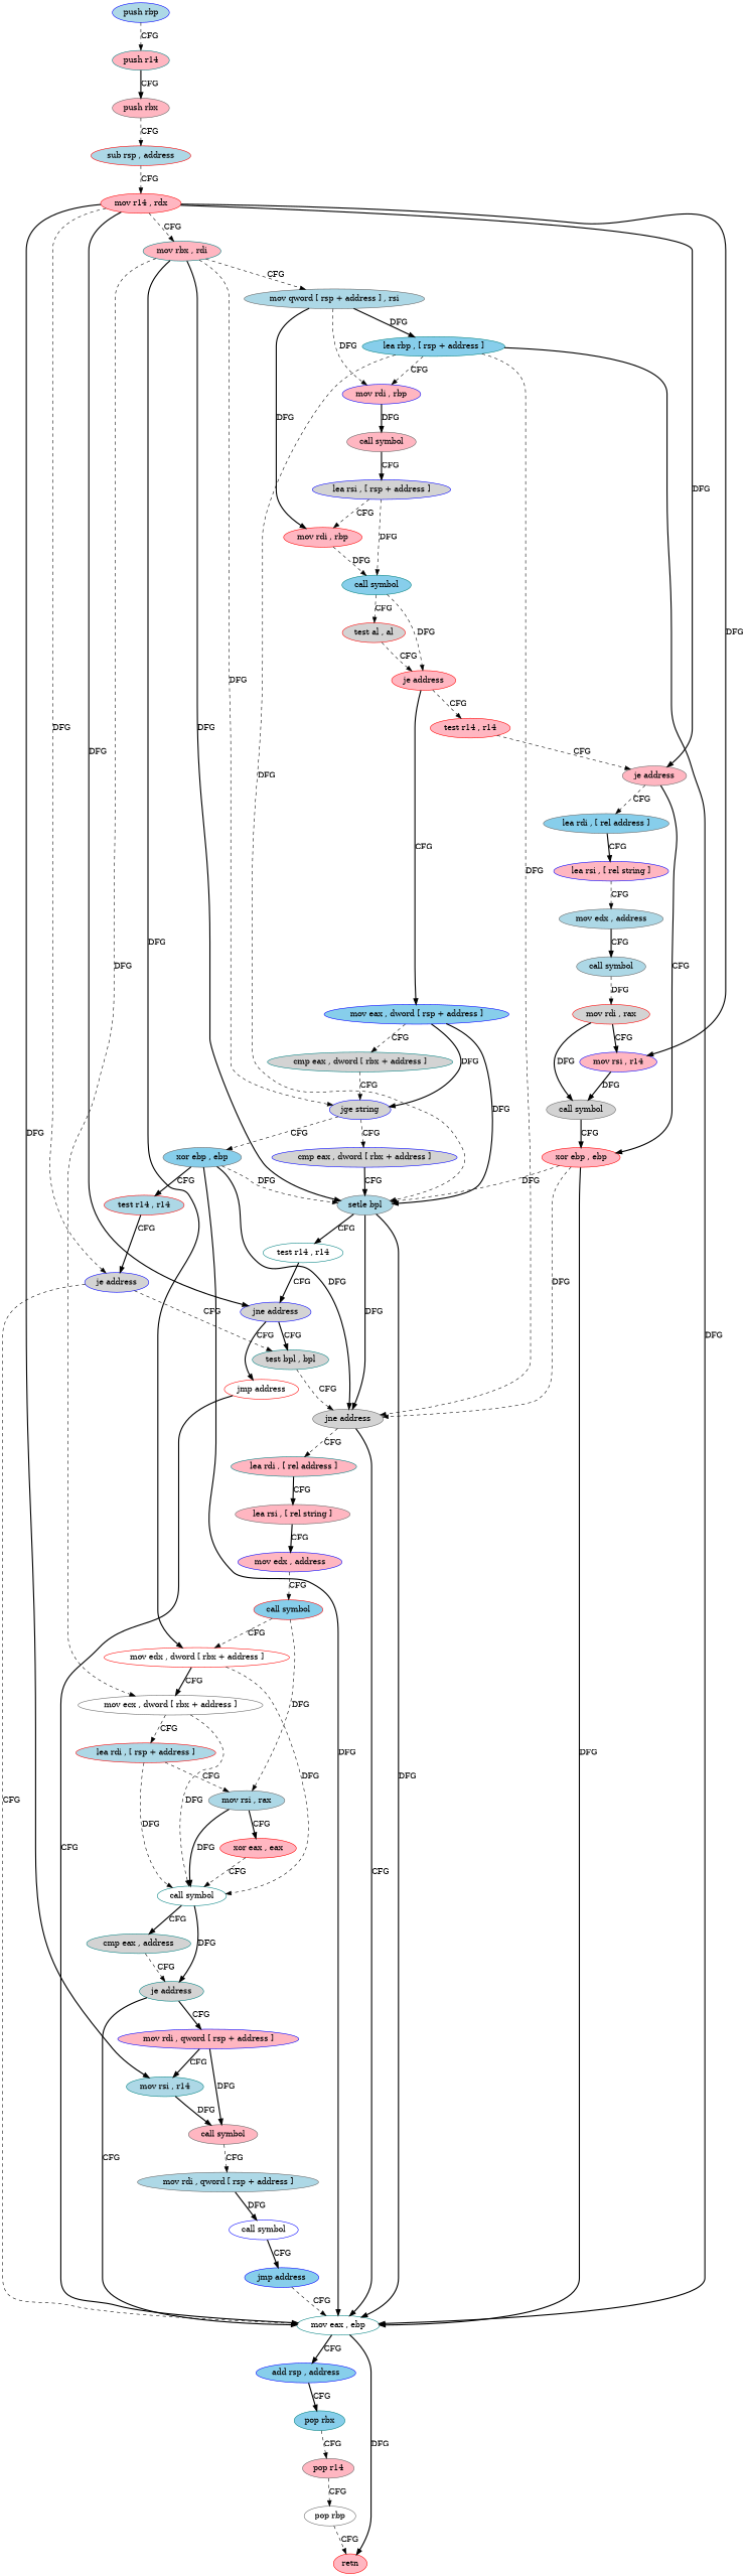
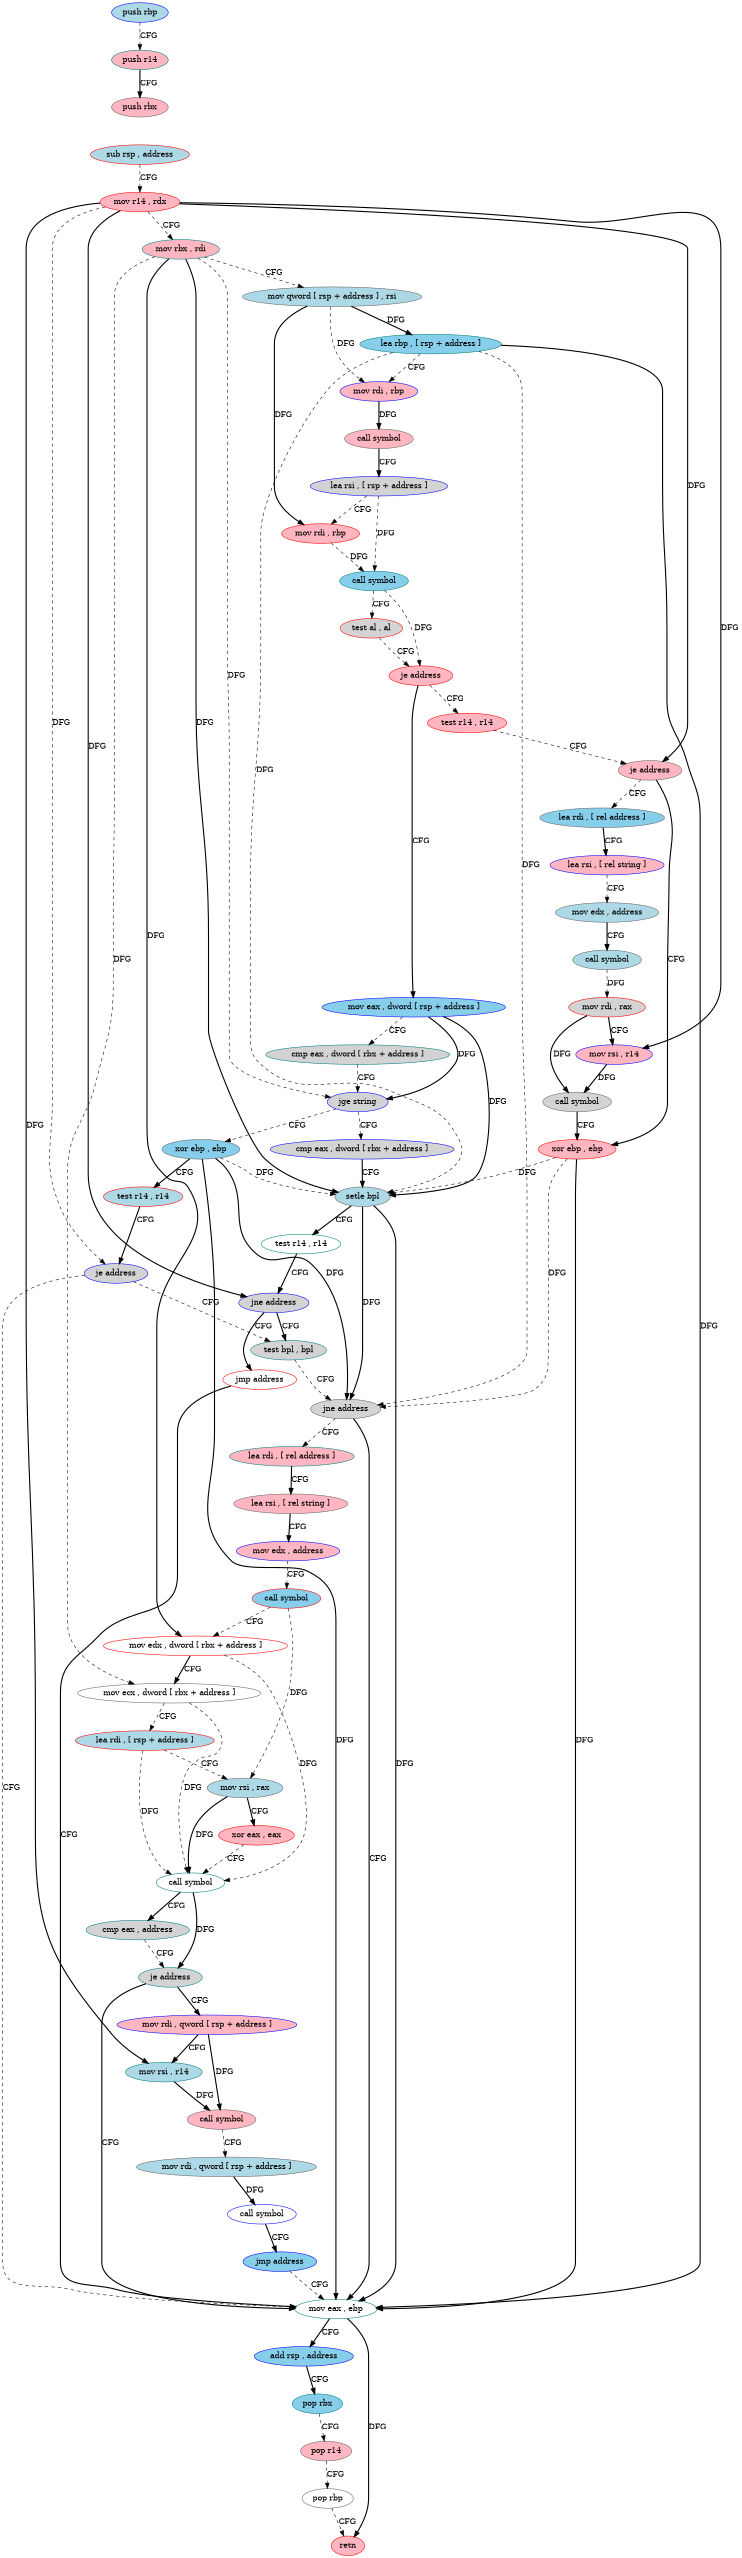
  digraph {
    node [color=gray40 fillcolor=lightpink style=filled]
    edge [style=bold]
    n1 [color=blue fillcolor=lightblue label="push rbp"]
    n2 [color=teal label="push r14"]
    n3 [label="push rbx"]
    n4 [color=red fillcolor=lightblue label="sub rsp , address"]
    n5 [color=red label="mov r14 , rdx"]
    n6 [color=teal label="mov rbx , rdi"]
    n7 [label="je address"]
    n8 [color=blue label="mov rsi , r14"]
    n9 [color=blue fillcolor=lightgrey label="jne address"]
    n10 [color=blue fillcolor=lightgrey label="je address"]
    n11 [color=teal fillcolor=lightblue label="mov rsi , r14"]
    n12 [fillcolor=lightblue label="mov qword [ rsp + address ] , rsi"]
    n13 [color=blue fillcolor=lightgrey label="jge string"]
    n14 [fillcolor=lightblue label="setle bpl"]
    n15 [color=red fillcolor=white label="mov edx , dword [ rbx + address ]"]
    n16 [fillcolor=white label="mov ecx , dword [ rbx + address ]"]
    n17 [color=red label="xor ebp , ebp"]
    n18 [fillcolor=skyblue label="lea rdi , [ rel address ]"]
    n19 [fillcolor=lightgrey label="call symbol"]
    n20 [color=teal fillcolor=lightgrey label="test bpl , bpl"]
    n21 [color=red fillcolor=white label="jmp address"]
    n22 [color=teal fillcolor=white label="mov eax , ebp"]
    n23 [label="call symbol"]
    n24 [color=teal fillcolor=skyblue label="lea rbp , [ rsp + address ]"]
    n25 [color=blue label="mov rdi , rbp"]
    n26 [color=red label="mov rdi , rbp"]
    n27 [color=blue fillcolor=lightgrey label="cmp eax , dword [ rbx + address ]"]
    n28 [fillcolor=skyblue label="xor ebp , ebp"]
    n29 [fillcolor=lightgrey label="jne address"]
    n30 [color=teal fillcolor=white label="test r14 , r14"]
    n31 [color=teal fillcolor=white label="call symbol"]
    n32 [color=red fillcolor=lightblue label="lea rdi , [ rsp + address ]"]
    n33 [label="call symbol"]
    n34 [color=teal fillcolor=skyblue label="call symbol"]
    n35 [color=blue fillcolor=skyblue label="add rsp , address"]
    n36 [color=red label=retn]
    n37 [color=teal label="lea rdi , [ rel address ]"]
    n38 [color=blue fillcolor=lightgrey label="lea rsi , [ rsp + address ]"]
    n39 [color=red fillcolor=lightgrey label="test al , al"]
    n40 [color=red label="je address"]
    n41 [color=red label="test r14 , r14"]
    n42 [color=blue fillcolor=skyblue label="mov eax , dword [ rsp + address ]"]
    n43 [color=teal fillcolor=lightgrey label="cmp eax , dword [ rbx + address ]"]
    n44 [color=blue label="lea rsi , [ rel string ]"]
    n45 [fillcolor=lightblue label="mov edx , address"]
    n46 [color=red fillcolor=lightblue label="test r14 , r14"]
    n47 [color=teal fillcolor=skyblue label="pop rbx"]
    n48 [fillcolor=lightblue label="call symbol"]
    n49 [color=red fillcolor=lightgrey label="mov rdi , rax"]
    n50 [label="lea rsi , [ rel string ]"]
    n51 [color=blue label="mov edx , address"]
    n52 [label="pop r14"]
    n53 [fillcolor=white label="pop rbp"]
    n54 [color=red fillcolor=skyblue label="call symbol"]
    n55 [fillcolor=lightblue label="mov rsi , rax"]
    n56 [color=red label="xor eax , eax"]
    n57 [color=teal fillcolor=lightgrey label="cmp eax , address"]
    n58 [color=teal fillcolor=lightgrey label="je address"]
    n59 [color=blue label="mov rdi , qword [ rsp + address ]"]
    n60 [fillcolor=lightblue label="mov rdi , qword [ rsp + address ]"]
    n61 [color=blue fillcolor=white label="call symbol"]
    n62 [color=blue fillcolor=skyblue label="jmp address"]
    n1 -> n2 [label=CFG style=dashed]
    n2 -> n3 [label=CFG]
-   n3 -> n4 [label=CFG style=dashed]
    n4 -> n5 [label=CFG style=dashed]
    n5 -> n6 [label=CFG style=dashed]
    n5 -> n7 [label=DFG]
    n5 -> n8 [label=DFG]
    n5 -> n9 [label=DFG]
    n5 -> n10 [label=DFG style=dashed]
    n5 -> n11 [label=DFG]
    n6 -> n12 [label=CFG style=dashed]
    n6 -> n13 [label=DFG style=dashed]
    n6 -> n14 [label=DFG]
    n6 -> n15 [label=DFG]
    n6 -> n16 [label=DFG style=dashed]
    n7 -> n17 [label=CFG]
    n7 -> n18 [label=CFG style=dashed]
    n8 -> n19 [label=DFG]
    n9 -> n20 [label=CFG]
    n9 -> n21 [label=CFG]
    n10 -> n20 [label=CFG style=dashed]
    n10 -> n22 [label=CFG style=dashed]
    n11 -> n23 [label=DFG]
    n12 -> n24 [label=DFG]
    n12 -> n25 [label=DFG style=dashed]
    n12 -> n26 [label=DFG]
    n13 -> n27 [label=CFG style=dashed]
    n13 -> n28 [label=CFG style=dashed]
    n14 -> n22 [label=DFG]
    n14 -> n29 [label=DFG]
    n14 -> n30 [label=CFG]
    n15 -> n16 [label=CFG]
    n15 -> n31 [label=DFG style=dashed]
    n16 -> n31 [label=DFG style=dashed]
    n16 -> n32 [label=CFG style=dashed]
    n17 -> n14 [label=DFG style=dashed]
    n17 -> n22 [label=DFG]
    n17 -> n29 [label=DFG style=dashed]
    n18 -> n44 [label=CFG]
    n19 -> n17 [label=CFG]
    n20 -> n29 [label=CFG style=dashed]
    n21 -> n22 [label=CFG]
    n22 -> n35 [label=CFG]
    n22 -> n36 [label=DFG]
    n23 -> n60 [label=CFG style=dashed]
    n24 -> n14 [label=DFG style=dashed]
    n24 -> n22 [label=DFG]
    n24 -> n25 [label=CFG style=dashed]
    n24 -> n29 [label=DFG style=dashed]
    n25 -> n33 [label=DFG]
    n26 -> n34 [label=DFG style=dashed]
    n27 -> n14 [label=CFG]
    n28 -> n14 [label=DFG style=dashed]
    n28 -> n22 [label=DFG]
    n28 -> n29 [label=DFG]
    n28 -> n46 [label=CFG]
    n29 -> n22 [label=CFG]
    n29 -> n37 [label=CFG style=dashed]
    n30 -> n9 [label=CFG]
    n31 -> n57 [label=CFG]
    n31 -> n58 [label=DFG]
    n32 -> n31 [label=DFG style=dashed]
    n32 -> n55 [label=CFG style=dashed]
    n33 -> n38 [label=CFG]
    n34 -> n39 [label=CFG style=dashed]
    n34 -> n40 [label=DFG style=dashed]
    n35 -> n47 [label=CFG]
    n37 -> n50 [label=CFG]
    n38 -> n26 [label=CFG style=dashed]
    n38 -> n34 [label=DFG style=dashed]
    n39 -> n40 [label=CFG style=dashed]
    n40 -> n41 [label=CFG style=dashed]
    n40 -> n42 [label=CFG]
    n41 -> n7 [label=CFG style=dashed]
    n42 -> n13 [label=DFG]
    n42 -> n14 [label=DFG]
    n42 -> n43 [label=CFG style=dashed]
    n43 -> n13 [label=CFG style=dashed]
    n44 -> n45 [label=CFG style=dashed]
    n45 -> n48 [label=CFG]
    n46 -> n10 [label=CFG]
    n47 -> n52 [label=CFG style=dashed]
    n48 -> n49 [label=DFG style=dashed]
    n49 -> n8 [label=CFG]
    n49 -> n19 [label=DFG]
    n50 -> n51 [label=CFG]
    n51 -> n54 [label=CFG style=dashed]
    n52 -> n53 [label=CFG style=dashed]
    n53 -> n36 [label=CFG style=dashed]
    n54 -> n15 [label=CFG style=dashed]
    n54 -> n55 [label=DFG style=dashed]
    n55 -> n31 [label=DFG]
    n55 -> n56 [label=CFG]
    n56 -> n31 [label=CFG style=dashed]
    n57 -> n58 [label=CFG style=dashed]
    n58 -> n22 [label=CFG]
    n58 -> n59 [label=CFG]
    n59 -> n11 [label=CFG]
    n59 -> n23 [label=DFG]
    n60 -> n61 [label=DFG]
    n61 -> n62 [label=CFG]
    n62 -> n22 [label=CFG style=dashed]
  }
